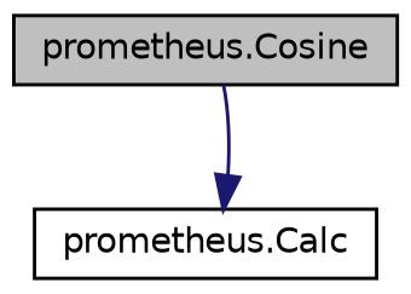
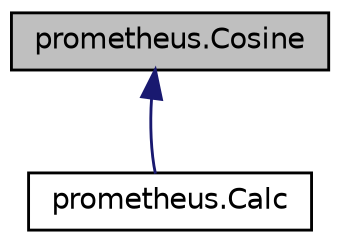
  digraph {
    node [color=black fontname=Helvetica fontsize=10 shape=record style=filled]
    n1 [fillcolor=grey75 fontcolor=black height=0.2 label="prometheus.Cosine" width=0.4]
    n2 [fillcolor=white height=0.2 label="prometheus.Calc" width=0.4]
-   n2 -> n1 [color=midnightblue dir=back fontname=Helvetica fontsize=10 labelfontname=Helvetica labelfontsize=10 style=solid]
+   n1 -> n2 [color=midnightblue dir=back fontname=Helvetica fontsize=10 labelfontname=Helvetica labelfontsize=10 style=solid]
  }
